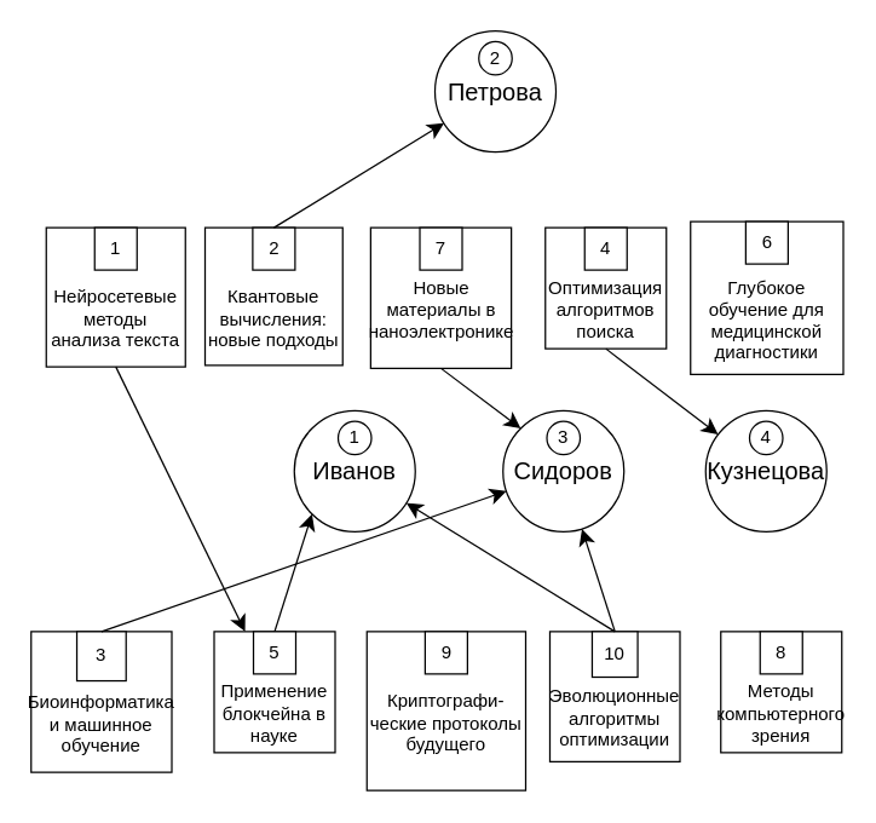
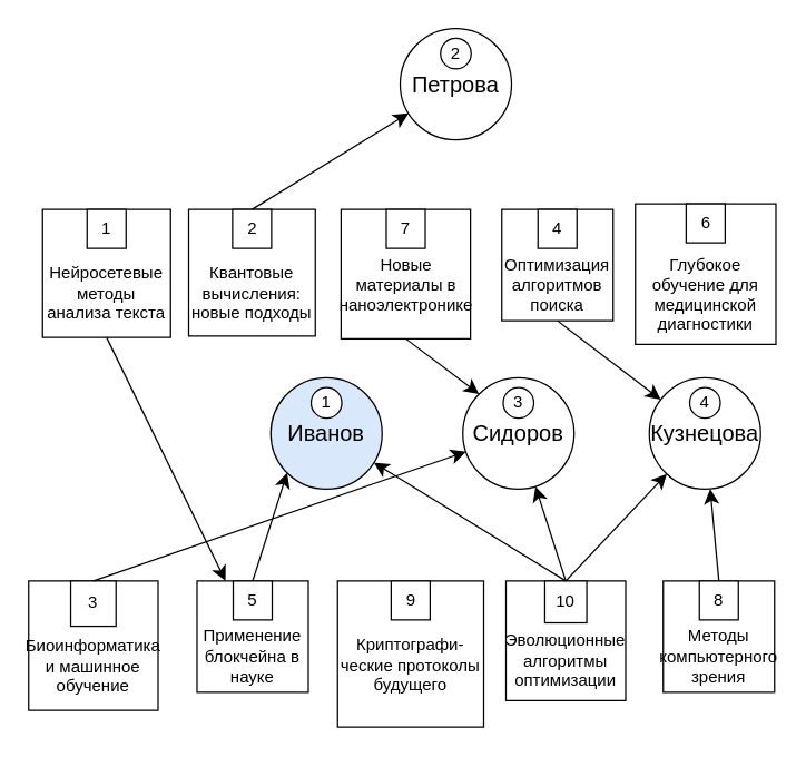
  <mxCell id="0" />
  <mxCell id="1" parent="0" />
  <mxCell id="2" value="" style="group" vertex="1" connectable="0" parent="1"><mxGeometry x="466" y="271" width="80" height="80" as="geometry" /></mxCell>
  <mxCell id="3" value="&lt;font style=&quot;font-size: 16px;&quot;&gt;Кузнецова&lt;/font&gt;" style="ellipse;whiteSpace=wrap;html=1;aspect=fixed;" vertex="1" parent="2"><mxGeometry width="80" height="80" as="geometry" /></mxCell>
  <mxCell id="4" value="4" style="ellipse;whiteSpace=wrap;html=1;aspect=fixed;" vertex="1" parent="2"><mxGeometry x="29" y="7" width="22" height="22" as="geometry" /></mxCell>
  <mxCell id="5" value="" style="group" vertex="1" connectable="0" parent="1"><mxGeometry x="332" y="271" width="80" height="80" as="geometry" /></mxCell>
  <mxCell id="6" value="&lt;font style=&quot;font-size: 16px;&quot;&gt;Сидоров&lt;/font&gt;" style="ellipse;whiteSpace=wrap;html=1;aspect=fixed;" vertex="1" parent="5"><mxGeometry width="80" height="80" as="geometry" /></mxCell>
  <mxCell id="7" value="3" style="ellipse;whiteSpace=wrap;html=1;aspect=fixed;" vertex="1" parent="5"><mxGeometry x="29" y="7" width="22" height="22" as="geometry" /></mxCell>
  <mxCell id="8" value="" style="group" vertex="1" connectable="0" parent="1"><mxGeometry x="287" y="20" width="80" height="80" as="geometry" /></mxCell>
  <mxCell id="9" value="&lt;font style=&quot;font-size: 16px;&quot;&gt;Петрова&lt;/font&gt;" style="ellipse;whiteSpace=wrap;html=1;aspect=fixed;" vertex="1" parent="8"><mxGeometry width="80" height="80" as="geometry" /></mxCell>
  <mxCell id="10" value="2" style="ellipse;whiteSpace=wrap;html=1;aspect=fixed;" vertex="1" parent="8"><mxGeometry x="29" y="7" width="22" height="22" as="geometry" /></mxCell>
  <mxCell id="11" value="" style="group" vertex="1" connectable="0" parent="1"><mxGeometry x="194" y="271" width="80" height="80" as="geometry" /></mxCell>
- <mxCell id="12" value="&lt;font style=&quot;font-size: 16px;&quot;&gt;Иванов&lt;/font&gt;" style="ellipse;whiteSpace=wrap;html=1;aspect=fixed;" vertex="1" parent="11"><mxGeometry width="80" height="80" as="geometry" /></mxCell>
+ <mxCell id="12" value="&lt;font style=&quot;font-size: 16px;&quot;&gt;Иванов&lt;/font&gt;" style="ellipse;whiteSpace=wrap;html=1;aspect=fixed;fillColor=#dae8fc;" vertex="1" parent="11"><mxGeometry width="80" height="80" as="geometry" /></mxCell>
  <mxCell id="13" value="1" style="ellipse;whiteSpace=wrap;html=1;aspect=fixed;" vertex="1" parent="11"><mxGeometry x="29" y="7" width="22" height="22" as="geometry" /></mxCell>
  <mxCell id="14" value="" style="group" vertex="1" connectable="0" parent="1"><mxGeometry x="363" y="417" width="86" height="87" as="geometry" /></mxCell>
  <mxCell id="15" value="&lt;br&gt;&lt;br&gt;Эволюционные алгоритмы оптимизации" style="whiteSpace=wrap;html=1;aspect=fixed;" vertex="1" parent="14"><mxGeometry width="86" height="86" as="geometry" /></mxCell>
  <mxCell id="16" value="10" style="whiteSpace=wrap;html=1;aspect=fixed;" vertex="1" parent="14"><mxGeometry x="27.95" width="30.1" height="30.1" as="geometry" /></mxCell>
  <mxCell id="17" value="" style="group" vertex="1" connectable="0" parent="1"><mxGeometry x="267" y="417" width="80" height="105" as="geometry" /></mxCell>
  <mxCell id="18" value="&lt;br&gt;Криптографи-ческие протоколы будущего" style="whiteSpace=wrap;html=1;aspect=fixed;" vertex="1" parent="17"><mxGeometry x="-25" width="105" height="105" as="geometry" /></mxCell>
  <mxCell id="19" value="9" style="whiteSpace=wrap;html=1;aspect=fixed;" vertex="1" parent="17"><mxGeometry x="13.5" width="28" height="28" as="geometry" /></mxCell>
  <mxCell id="20" value="" style="group" vertex="1" connectable="0" parent="1"><mxGeometry x="244.5" y="150" width="93" height="93" as="geometry" /></mxCell>
  <mxCell id="21" value="&lt;br&gt;Новые материалы в наноэлектронике" style="whiteSpace=wrap;html=1;aspect=fixed;" vertex="1" parent="20"><mxGeometry width="93" height="93" as="geometry" /></mxCell>
  <mxCell id="22" value="7" style="whiteSpace=wrap;html=1;aspect=fixed;" vertex="1" parent="20"><mxGeometry x="32.5" width="28" height="28" as="geometry" /></mxCell>
  <mxCell id="23" value="" style="group" vertex="1" connectable="0" parent="1"><mxGeometry x="477" y="146" width="80" height="101" as="geometry" /></mxCell>
  <mxCell id="24" value="&lt;br&gt;&lt;br&gt;Глубокое обучение для медицинской диагностики" style="whiteSpace=wrap;html=1;aspect=fixed;" vertex="1" parent="23"><mxGeometry x="-21" width="101" height="101" as="geometry" /></mxCell>
  <mxCell id="25" value="6" style="whiteSpace=wrap;html=1;aspect=fixed;" vertex="1" parent="23"><mxGeometry x="15.5" width="28" height="28" as="geometry" /></mxCell>
  <mxCell id="26" value="" style="group" vertex="1" connectable="0" parent="1"><mxGeometry x="141" y="417" width="80" height="80" as="geometry" /></mxCell>
  <mxCell id="27" value="&lt;br&gt;&lt;br&gt;Применение блокчейна в науке" style="whiteSpace=wrap;html=1;aspect=fixed;" vertex="1" parent="26"><mxGeometry width="80" height="80" as="geometry" /></mxCell>
  <mxCell id="28" value="5" style="whiteSpace=wrap;html=1;aspect=fixed;" vertex="1" parent="26"><mxGeometry x="26" width="28" height="28" as="geometry" /></mxCell>
  <mxCell id="29" value="" style="group" vertex="1" connectable="0" parent="1"><mxGeometry x="360" y="150" width="80" height="80" as="geometry" /></mxCell>
  <mxCell id="30" value="&lt;br&gt;&lt;br&gt;Оптимизация алгоритмов поиска" style="whiteSpace=wrap;html=1;aspect=fixed;" vertex="1" parent="29"><mxGeometry width="80" height="80" as="geometry" /></mxCell>
  <mxCell id="31" value="4" style="whiteSpace=wrap;html=1;aspect=fixed;" vertex="1" parent="29"><mxGeometry x="26" width="28" height="28" as="geometry" /></mxCell>
  <mxCell id="32" value="" style="group" vertex="1" connectable="0" parent="1"><mxGeometry x="20" y="417" width="95" height="93" as="geometry" /></mxCell>
  <mxCell id="33" value="&lt;br&gt;&lt;br&gt;Биоинформатика и машинное обучение" style="whiteSpace=wrap;html=1;aspect=fixed;" vertex="1" parent="32"><mxGeometry width="93" height="93" as="geometry" /></mxCell>
  <mxCell id="34" value="3" style="whiteSpace=wrap;html=1;aspect=fixed;" vertex="1" parent="32"><mxGeometry x="30.225" width="32.55" height="32.55" as="geometry" /></mxCell>
  <mxCell id="35" value="" style="group" vertex="1" connectable="0" parent="1"><mxGeometry x="146" y="150" width="80" height="91" as="geometry" /></mxCell>
  <mxCell id="36" value="" style="group" vertex="1" connectable="0" parent="35"><mxGeometry x="-11" width="91" height="91" as="geometry" /></mxCell>
  <mxCell id="37" value="&lt;br&gt;&lt;br&gt;Квантовые вычисления: новые подходы" style="whiteSpace=wrap;html=1;aspect=fixed;" vertex="1" parent="36"><mxGeometry width="91" height="91" as="geometry" /></mxCell>
  <mxCell id="38" value="2" style="whiteSpace=wrap;html=1;aspect=fixed;" vertex="1" parent="36"><mxGeometry x="31.5" width="28" height="28" as="geometry" /></mxCell>
  <mxCell id="39" value="" style="group" vertex="1" connectable="0" parent="1"><mxGeometry x="42" y="150" width="80" height="92" as="geometry" /></mxCell>
  <mxCell id="40" value="&lt;br&gt;&lt;br&gt;Нейросетевые методы анализа текста" style="whiteSpace=wrap;html=1;aspect=fixed;" vertex="1" parent="39"><mxGeometry x="-12" width="92" height="92" as="geometry" /></mxCell>
  <mxCell id="41" value="1" style="whiteSpace=wrap;html=1;aspect=fixed;" vertex="1" parent="39"><mxGeometry x="20" width="28" height="28" as="geometry" /></mxCell>
  <mxCell id="42" value="" style="group" vertex="1" connectable="0" parent="1"><mxGeometry x="476" y="417" width="80" height="80" as="geometry" /></mxCell>
  <mxCell id="43" value="&lt;br&gt;&lt;br&gt;Методы компьютерного зрения" style="whiteSpace=wrap;html=1;aspect=fixed;" vertex="1" parent="42"><mxGeometry width="80" height="80" as="geometry" /></mxCell>
  <mxCell id="44" value="8" style="whiteSpace=wrap;html=1;aspect=fixed;" vertex="1" parent="42"><mxGeometry x="26" width="28" height="28" as="geometry" /></mxCell>
  <mxCell id="45" style="edgeStyle=none;curved=1;rounded=0;orthogonalLoop=1;jettySize=auto;html=1;exitX=0.5;exitY=1;exitDx=0;exitDy=0;fontSize=12;startSize=8;endSize=8;" edge="1" parent="1" source="40" target="27"><mxGeometry relative="1" as="geometry" /></mxCell>
  <mxCell id="46" style="edgeStyle=none;curved=1;rounded=0;orthogonalLoop=1;jettySize=auto;html=1;exitX=0.5;exitY=0;exitDx=0;exitDy=0;entryX=0;entryY=1;entryDx=0;entryDy=0;fontSize=12;startSize=8;endSize=8;" edge="1" parent="1" source="28" target="12"><mxGeometry relative="1" as="geometry" /></mxCell>
  <mxCell id="47" style="edgeStyle=none;curved=1;rounded=0;orthogonalLoop=1;jettySize=auto;html=1;exitX=0.5;exitY=0;exitDx=0;exitDy=0;fontSize=12;startSize=8;endSize=8;" edge="1" parent="1" source="16" target="12"><mxGeometry relative="1" as="geometry" /></mxCell>
  <mxCell id="48" style="edgeStyle=none;curved=1;rounded=0;orthogonalLoop=1;jettySize=auto;html=1;exitX=0.5;exitY=0;exitDx=0;exitDy=0;fontSize=12;startSize=8;endSize=8;" edge="1" parent="1" source="38" target="9"><mxGeometry relative="1" as="geometry" /></mxCell>
  <mxCell id="49" style="edgeStyle=none;curved=1;rounded=0;orthogonalLoop=1;jettySize=auto;html=1;exitX=0.5;exitY=0;exitDx=0;exitDy=0;fontSize=12;startSize=8;endSize=8;" edge="1" parent="1" source="25" target="24"><mxGeometry relative="1" as="geometry" /></mxCell>
  <mxCell id="50" style="edgeStyle=none;curved=1;rounded=0;orthogonalLoop=1;jettySize=auto;html=1;exitX=0.5;exitY=0;exitDx=0;exitDy=0;fontSize=12;startSize=8;endSize=8;" edge="1" parent="1" source="34" target="6"><mxGeometry relative="1" as="geometry" /></mxCell>
  <mxCell id="51" style="edgeStyle=none;curved=1;rounded=0;orthogonalLoop=1;jettySize=auto;html=1;exitX=0.5;exitY=0;exitDx=0;exitDy=0;fontSize=12;startSize=8;endSize=8;" edge="1" parent="1" source="16" target="6"><mxGeometry relative="1" as="geometry" /></mxCell>
  <mxCell id="52" style="edgeStyle=none;curved=1;rounded=0;orthogonalLoop=1;jettySize=auto;html=1;exitX=0.5;exitY=1;exitDx=0;exitDy=0;entryX=0;entryY=0;entryDx=0;entryDy=0;fontSize=12;startSize=8;endSize=8;" edge="1" parent="1" source="21" target="6"><mxGeometry relative="1" as="geometry" /></mxCell>
  <mxCell id="53" style="edgeStyle=none;curved=1;rounded=0;orthogonalLoop=1;jettySize=auto;html=1;exitX=0.5;exitY=1;exitDx=0;exitDy=0;fontSize=12;startSize=8;endSize=8;" edge="1" parent="1" source="30" target="3"><mxGeometry relative="1" as="geometry" /></mxCell>
+ <mxCell id="54" style="edgeStyle=none;curved=1;rounded=0;orthogonalLoop=1;jettySize=auto;html=1;exitX=0.5;exitY=0;exitDx=0;exitDy=0;fontSize=12;startSize=8;endSize=8;" edge="1" parent="1" source="16" target="3"><mxGeometry relative="1" as="geometry" /></mxCell>
+ <mxCell id="55" style="edgeStyle=none;curved=1;rounded=0;orthogonalLoop=1;jettySize=auto;html=1;exitX=0.5;exitY=0;exitDx=0;exitDy=0;fontSize=12;startSize=8;endSize=8;" edge="1" parent="1" source="44" target="3"><mxGeometry relative="1" as="geometry" /></mxCell>
